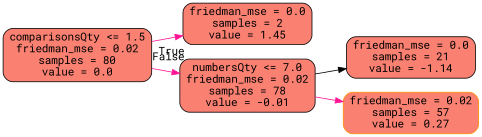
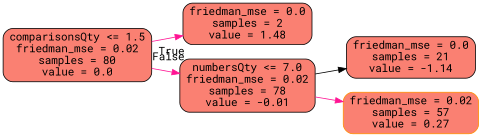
  digraph {
    rankdir=LR
    fontname="Roboto Mono"
    node [color=black fillcolor=salmon fontname="Roboto Mono" shape=box style="filled, rounded"]
    edge [fontname="Roboto Mono" color=deeppink]
    n1 [label="comparisonsQty <= 1.5\nfriedman_mse = 0.02\nsamples = 80\nvalue = 0.0"]
-   n2 [label="friedman_mse = 0.0\nsamples = 2\nvalue = 1.45"]
+   n2 [label="friedman_mse = 0.0\nsamples = 2\nvalue = 1.48"]
    n3 [label="numbersQty <= 7.0\nfriedman_mse = 0.02\nsamples = 78\nvalue = -0.01"]
    n4 [label="friedman_mse = 0.0\nsamples = 21\nvalue = -1.14"]
    n5 [color=darkorange label="friedman_mse = 0.02\nsamples = 57\nvalue = 0.27"]
    n1 -> n2 [headlabel=True labelangle=45 labeldistance=2.5]
    n1 -> n3 [headlabel=False labelangle=-45 labeldistance=2.5]
    n3 -> n4 [color=black]
    n3 -> n5
  }
